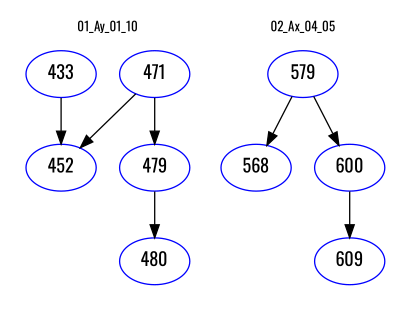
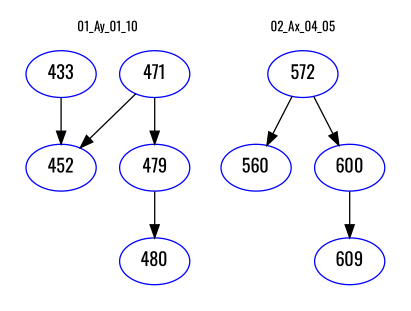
  digraph {
    fontname=Oswald
    node [color=blue fontname=Oswald]
    edge [color=black fontname=Oswald]
    n1 [label=471]
    n2 [label=452]
    n3 [label=479]
    n4 [label=433]
    n5 [label=480]
-   n6 [label=579]
-   n7 [label=568]
+   n6 [label=572]
+   n7 [label=560]
    n8 [label=600]
    n9 [label=609]
    subgraph cluster_1 {
      color=white
      fontsize=10
      label="01_Ay_01_10"
      n1
      n2
      n3
      n4
      n5
    }
    subgraph cluster_2 {
      color=white
      fontsize=10
      label="02_Ax_04_05"
      n6
      n7
      n8
      n9
    }
    n1 -> n2
    n1 -> n3
    n3 -> n5
    n4 -> n2
    n6 -> n7
    n6 -> n8
    n8 -> n9
  }
